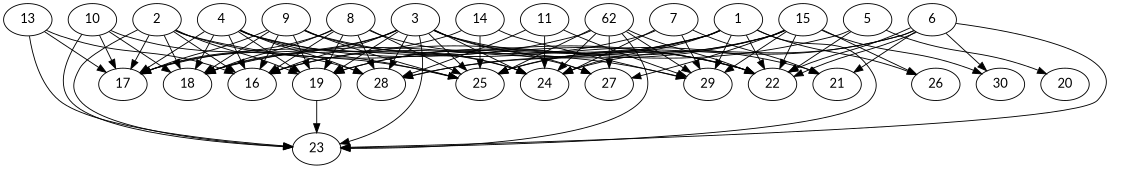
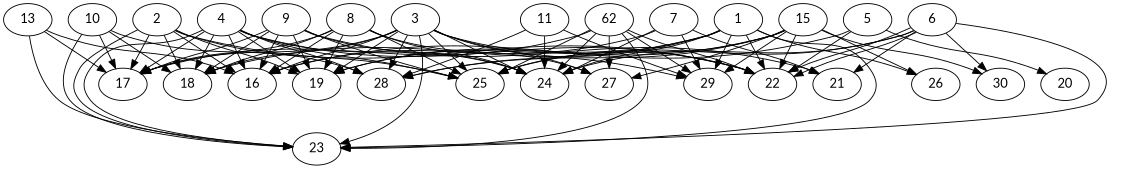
  digraph {
    fontname=Lato
    node [alpha=0.02 fontname=Lato]
    edge [fontname=Lato]
    1 [alpha=0.07 expect_size=41384960]
    18 [alpha=0.03 expect_size=6030336]
    19 [alpha=0.00 expect_size=8711168]
    22 [expect_size=24121344]
    23 [alpha=0.14 expect_size=50428928]
    24 [alpha=0.10 expect_size=51146752]
    26 [alpha=0.14 expect_size=26019840]
    28 [alpha=0.04 expect_size=43954176]
    29 [expect_size=50236416]
    2 [alpha=0.13 expect_size=44380160]
    16 [expect_size=41816064]
    17 [alpha=0.06 expect_size=9255936]
    25 [alpha=0.13 expect_size=38129664]
    3 [alpha=0.09 expect_size=40900608]
    27 [alpha=0.07 expect_size=29759488]
    4 [alpha=0.15 expect_size=14151680]
    5 [alpha=0.15 expect_size=22787072]
    20 [alpha=0.05 expect_size=49822720]
    6 [alpha=0.06 expect_size=46559232]
    21 [alpha=0.05 expect_size=8025088]
    30 [alpha=0.17 expect_size=50391040]
    7 [alpha=0.19 expect_size=33865728]
    8 [alpha=0.01 expect_size=14307328]
    9 [alpha=0.17 expect_size=9653248]
    10 [expect_size=44587008]
    11 [alpha=0.07 expect_size=43565056]
    n27 [alpha=0.11 expect_size=13171712 label=62]
    13 [alpha=0.00 expect_size=44320768]
-   14 [alpha=0.14 expect_size=17692672]
    15 [alpha=0.15 expect_size=6567936]
    1 -> 18
    1 -> 19
    1 -> 22
    1 -> 23
    1 -> 24
    1 -> 26
    1 -> 28
    1 -> 29
    2 -> 18
    2 -> 19
    2 -> 22
    2 -> 23
    2 -> 16
    2 -> 17
    2 -> 25
    3 -> 18
    3 -> 19
    3 -> 22
    3 -> 23
    3 -> 24
    3 -> 28
    3 -> 29
    3 -> 16
    3 -> 17
    3 -> 25
    3 -> 27
    4 -> 18
    4 -> 19
    4 -> 22
-   19 -> 23
+   4 -> 23
    4 -> 24
    4 -> 28
    4 -> 16
    4 -> 17
    4 -> 25
    5 -> 22
    5 -> 16
    5 -> 20
    6 -> 22
    6 -> 22
    6 -> 23
    6 -> 24
    6 -> 25
    6 -> 21
    6 -> 30
    7 -> 24
    7 -> 29
    7 -> 16
    7 -> 21
    8 -> 18
    8 -> 19
-   8 -> 28
+   8 -> 24
    8 -> 16
    8 -> 17
    8 -> 25
    8 -> 27
    9 -> 18
    9 -> 19
    9 -> 24
    9 -> 16
    9 -> 17
    9 -> 25
    9 -> 21
    10 -> 18
    10 -> 23
    10 -> 28
    10 -> 17
    11 -> 24
    11 -> 28
    11 -> 29
    n27 -> 22
    n27 -> 23
    n27 -> 24
    n27 -> 29
    n27 -> 17
    n27 -> 25
    n27 -> 27
    13 -> 23
    13 -> 16
    13 -> 17
-   14 -> 18
-   14 -> 29
-   14 -> 25
    15 -> 19
    15 -> 22
    15 -> 26
    15 -> 28
    15 -> 29
    15 -> 25
    15 -> 27
    15 -> 30
  }
